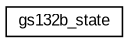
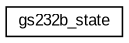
  digraph {
    rankdir=TB
    fontname="Liberation Sans"
-   n1 [color=black fillcolor=white fontname="Liberation Sans" fontsize=10 height=0.2 label=gs132b_state shape=record style=filled width=0.4]
+   n1 [color=black fillcolor=white fontname="Liberation Sans" fontsize=10 height=0.2 label=gs232b_state shape=record style=filled width=0.4]
  }
